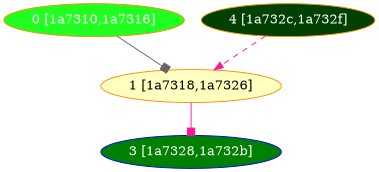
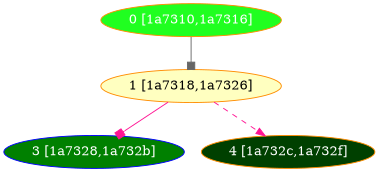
  digraph {
    node [color=darkorange fontcolor="#ffffff" shape=oval style=filled]
    edge [arrowhead=box color=deeppink style=solid]
    n1 [fillcolor="#20FF20" label="0 [1a7310,1a7316]"]
    n2 [fillcolor="#FFFFC0" fontcolor="#000000" label="1 [1a7318,1a7326]"]
    n3 [color=blue fillcolor="#008000" label="3 [1a7328,1a732b]"]
    n4 [fillcolor="#004000" label="4 [1a732c,1a732f]"]
    n1 -> n2 [color=gray40]
    n2 -> n3
-   n4 -> n2 [arrowhead=normal style=dashed]
+   n2 -> n4 [arrowhead=normal style=dashed]
  }
